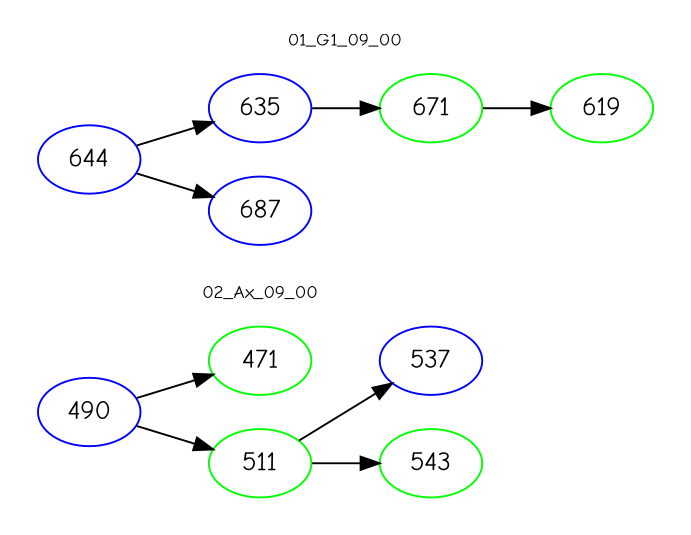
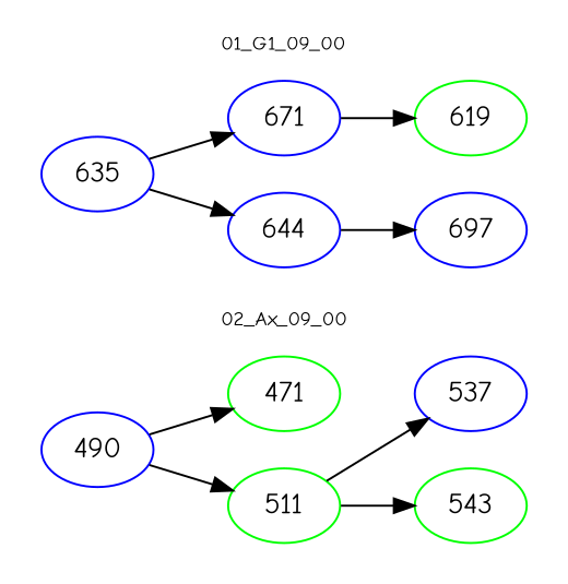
  digraph {
    fontname="Comic Neue"
    rankdir=LR
    node [color=blue fontname="Comic Neue"]
    edge [color=black fontname="Comic Neue"]
    n1 [color=green label=511]
    n2 [label=490]
    n3 [color=green label=543]
    n4 [label=537]
    n5 [color=green label=471]
    n6 [label=644]
-   n7 [color=green label=671]
-   n8 [label=687]
+   n7 [label=671]
+   n8 [label=697]
    n9 [label=635]
    n10 [color=green label=619]
    subgraph cluster_1 {
      color=white
      fontsize=10
      label="02_Ax_09_00"
      n1
      n2
      n3
      n4
      n5
    }
    subgraph cluster_2 {
      color=white
      fontsize=10
      label="01_G1_09_00"
      n6
      n7
      n8
      n9
      n10
    }
    n1 -> n3
    n1 -> n4
    n2 -> n1
    n2 -> n5
    n6 -> n8
-   n6 -> n9
+   n9 -> n6
    n7 -> n10
    n9 -> n7
  }
